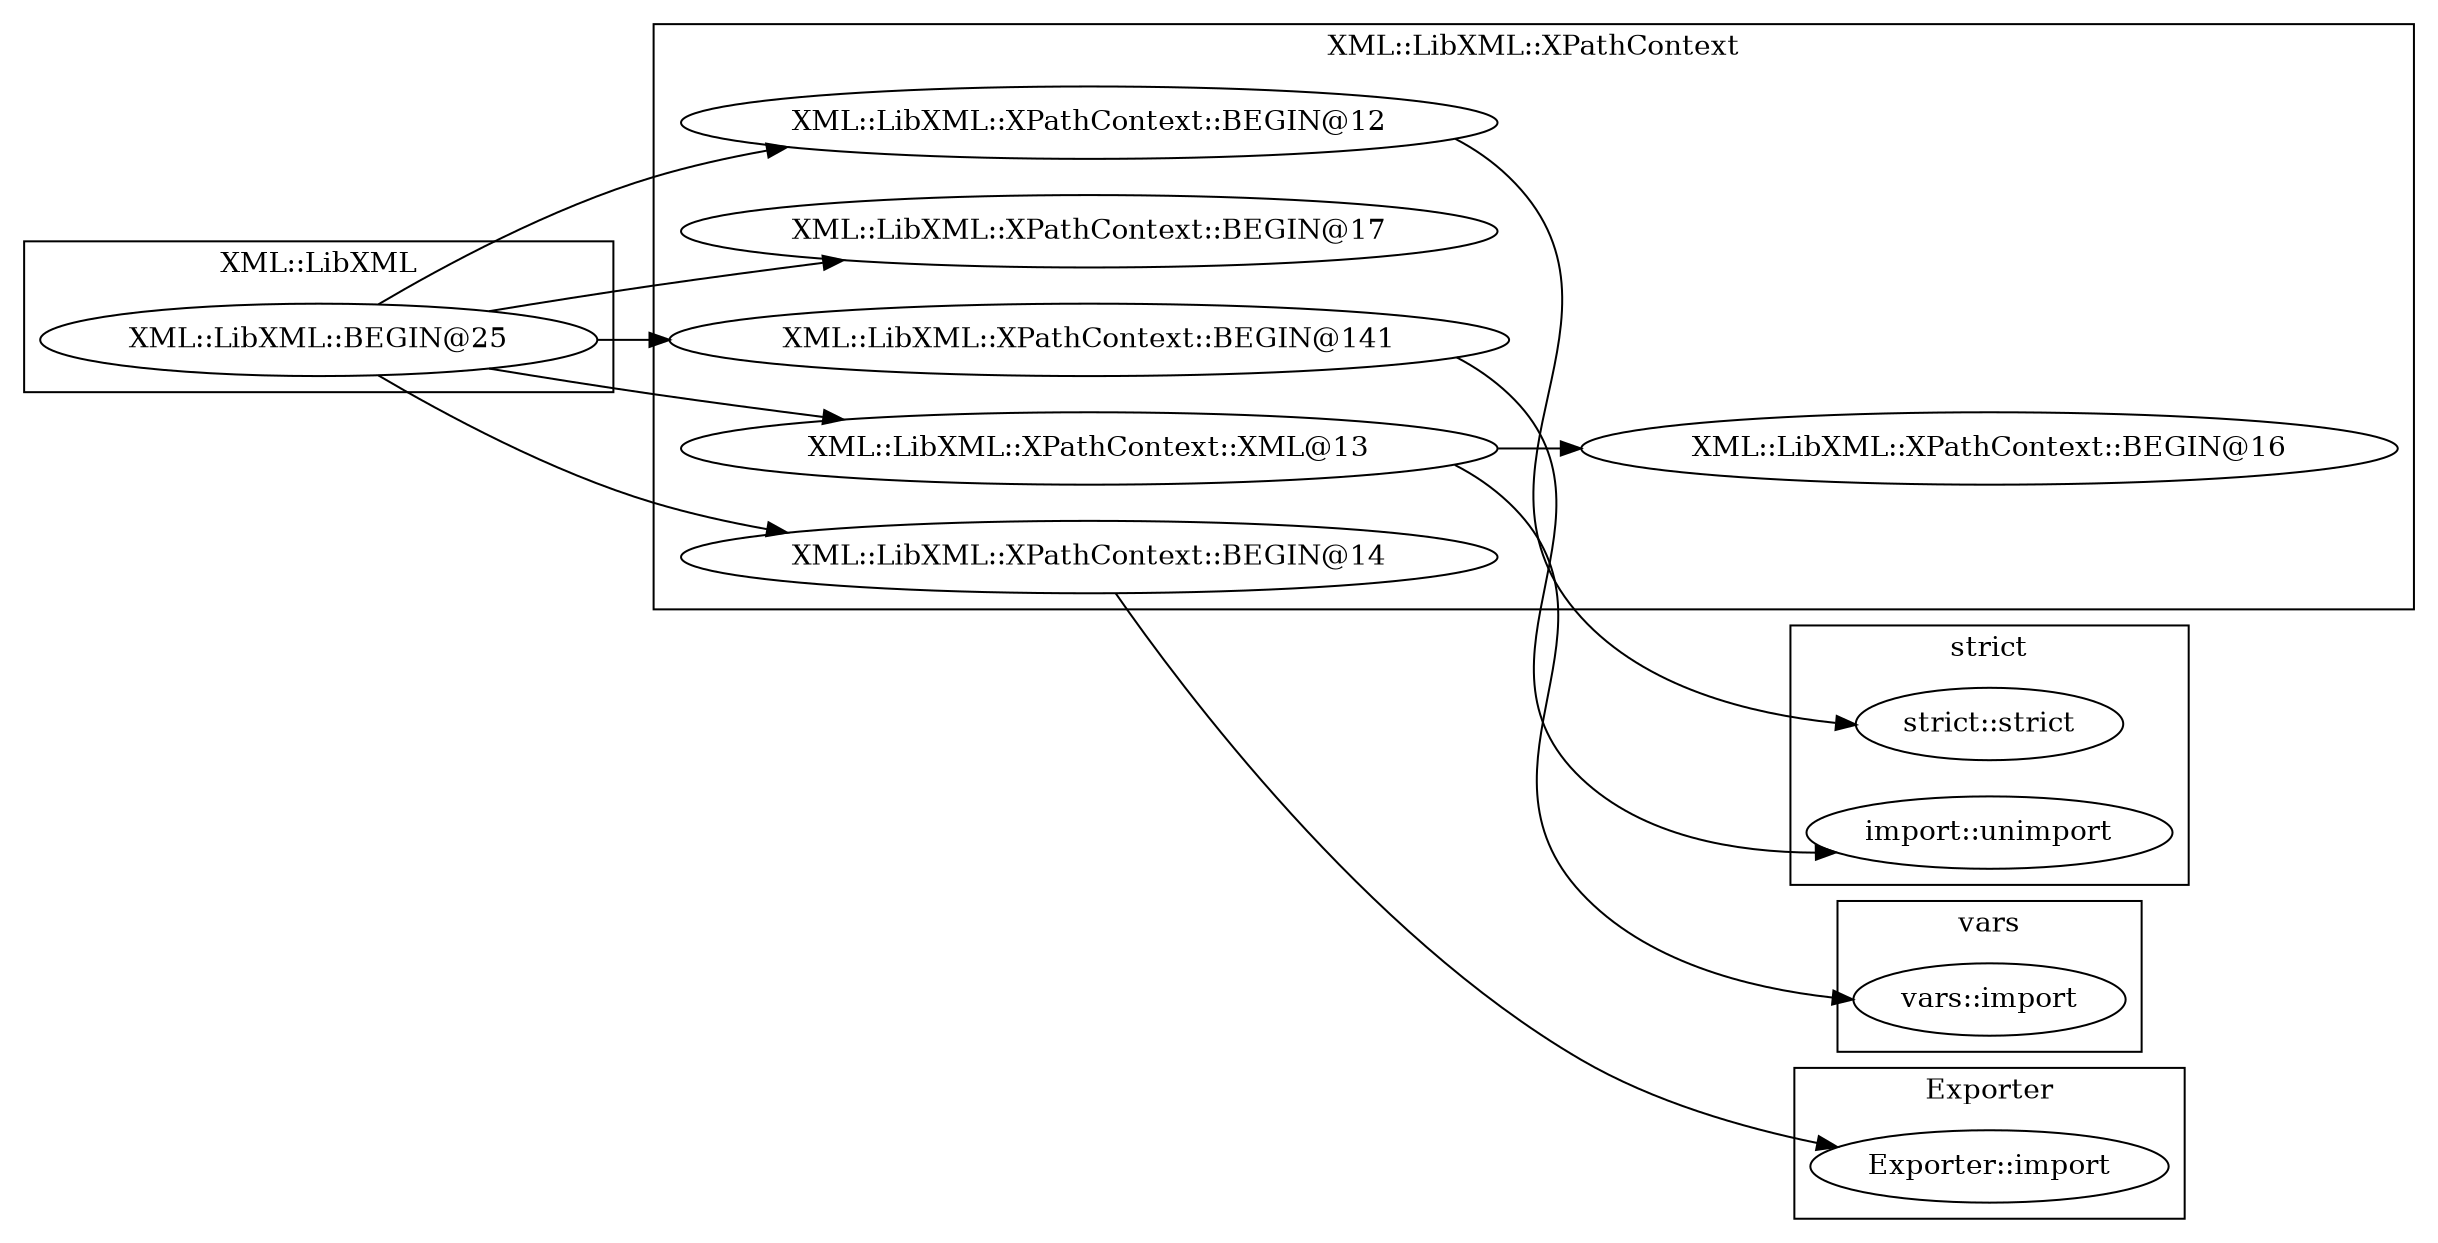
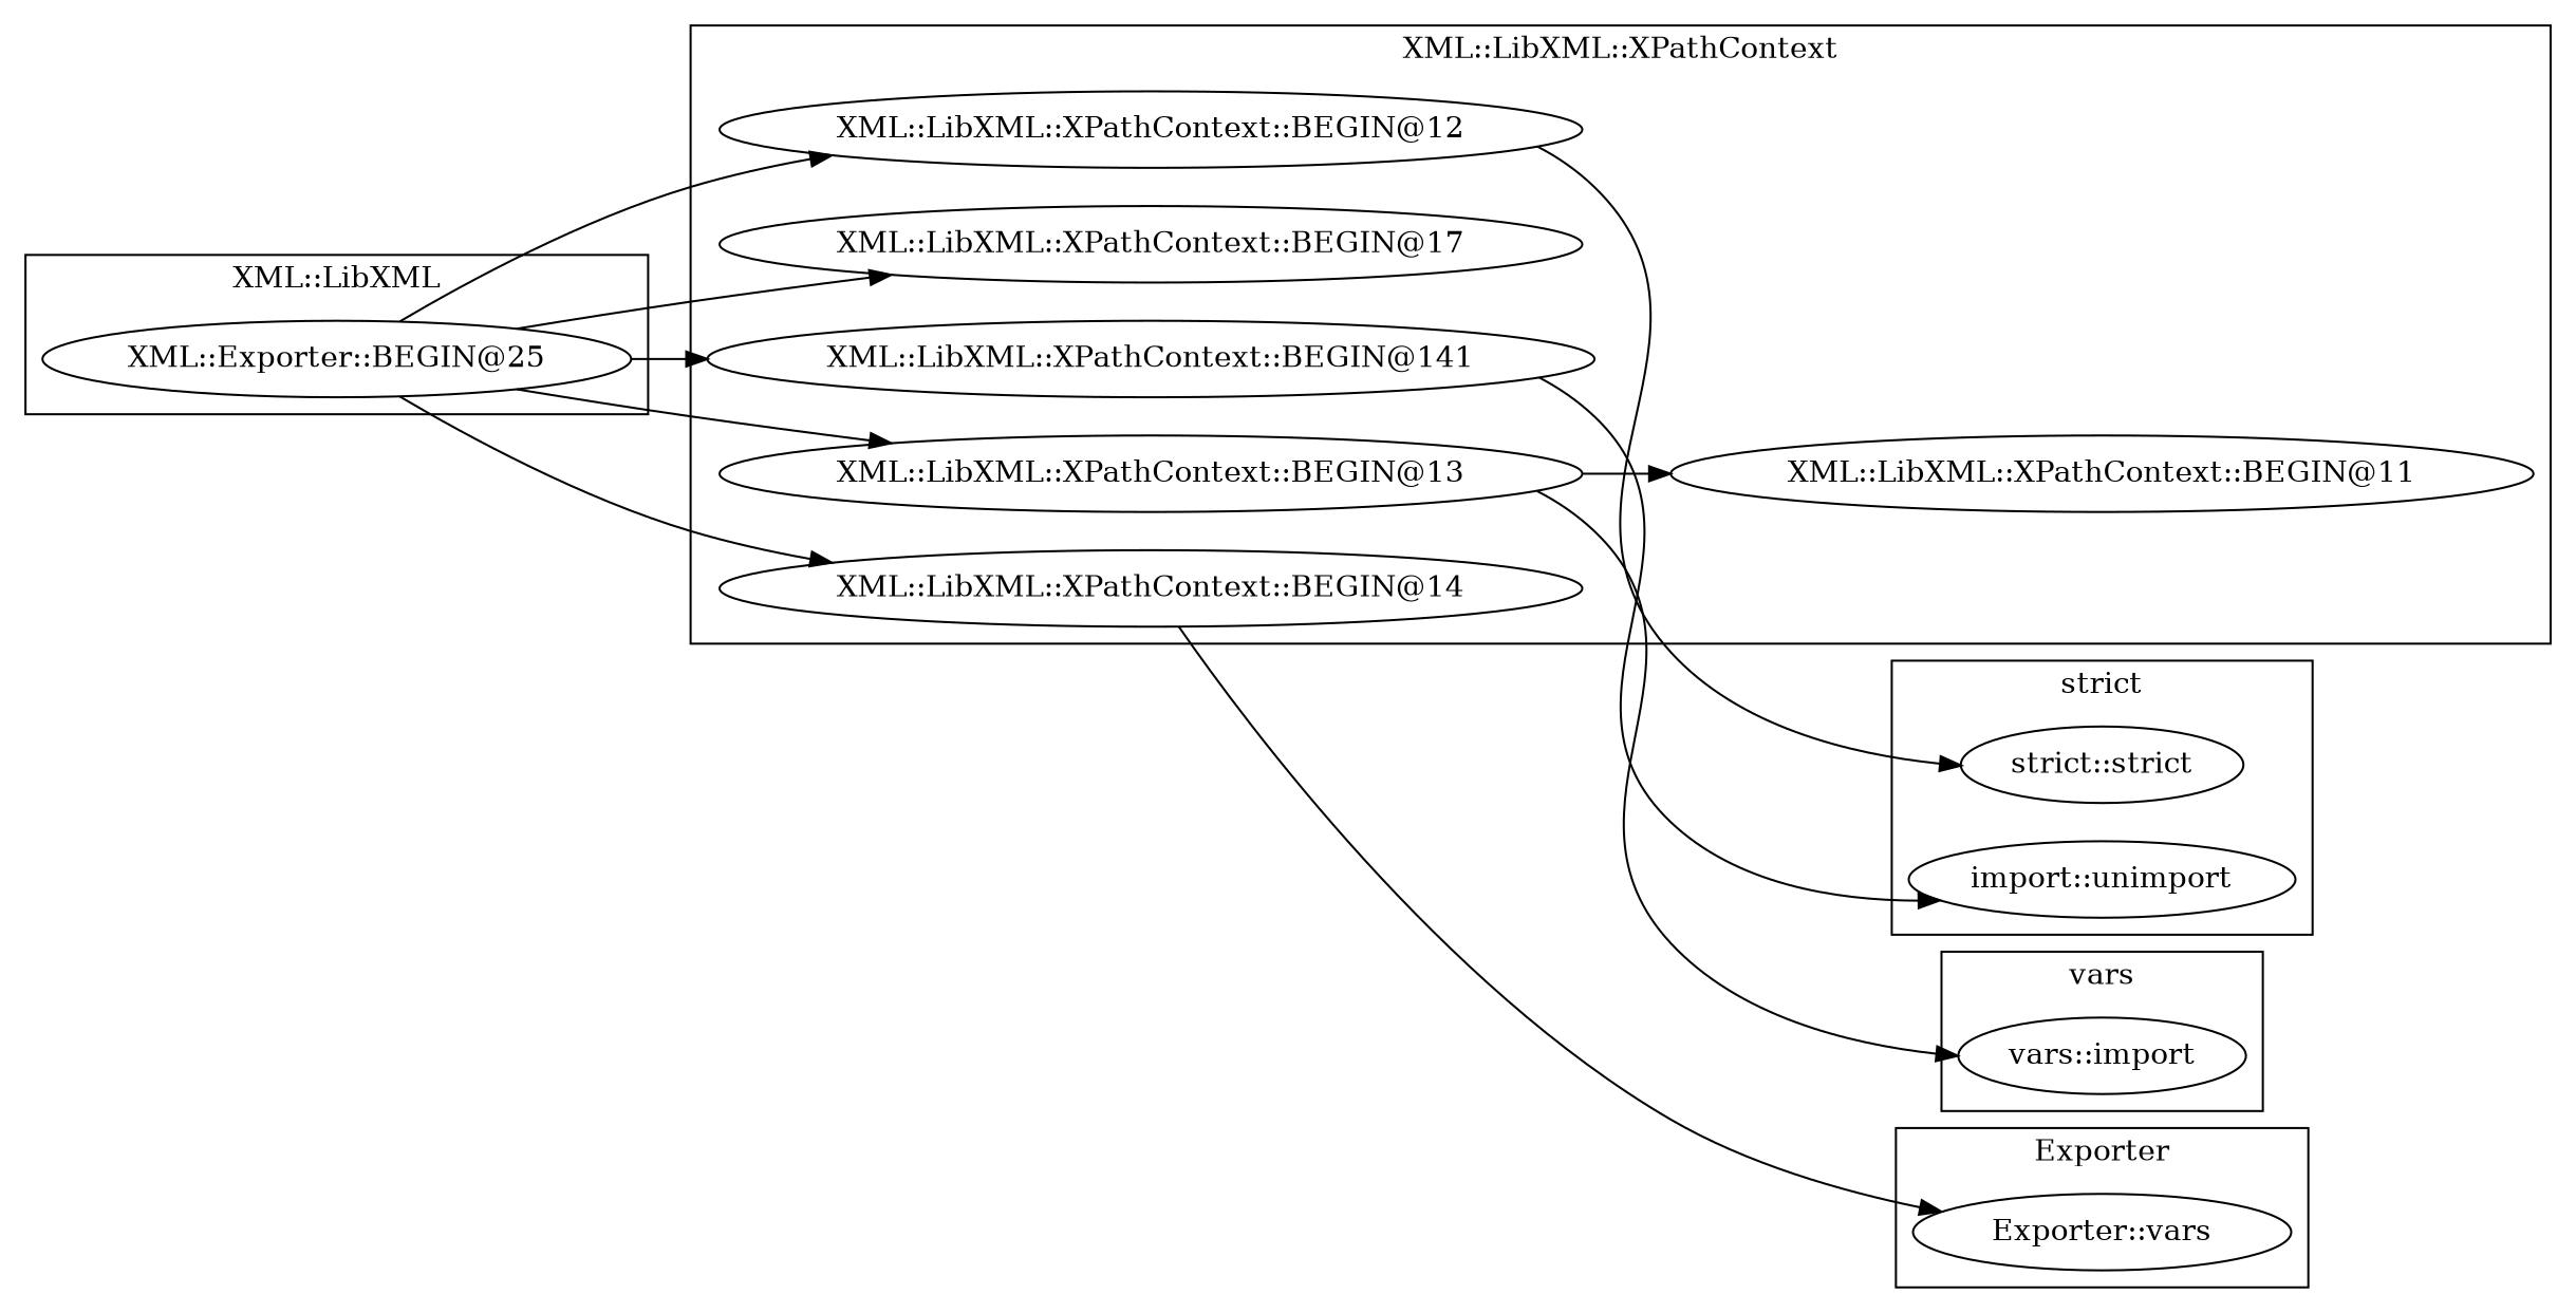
  digraph {
    rankdir=LR
    "XML::LibXML::XPathContext::BEGIN@141"
-   "XML::LibXML::XPathContext::BEGIN@16"
+   "XML::LibXML::XPathContext::BEGIN@16" [label="XML::LibXML::XPathContext::BEGIN@11"]
    "XML::LibXML::XPathContext::BEGIN@17"
-   "XML::LibXML::XPathContext::BEGIN@13" [label="XML::LibXML::XPathContext::XML@13"]
+   "XML::LibXML::XPathContext::BEGIN@13"
    n5 [label="XML::LibXML::XPathContext::BEGIN@14"]
    "XML::LibXML::XPathContext::BEGIN@12"
    "vars::import"
-   "XML::LibXML::BEGIN@25"
+   "XML::LibXML::BEGIN@25" [label="XML::Exporter::BEGIN@25"]
    n9 [label="strict::strict"]
    n10 [label="import::unimport"]
-   "Exporter::import"
+   "Exporter::import" [label="Exporter::vars"]
    subgraph cluster_1 {
      label="XML::LibXML::XPathContext"
      "XML::LibXML::XPathContext::BEGIN@141"
      "XML::LibXML::XPathContext::BEGIN@16"
      "XML::LibXML::XPathContext::BEGIN@17"
      "XML::LibXML::XPathContext::BEGIN@13"
      n5
      "XML::LibXML::XPathContext::BEGIN@12"
    }
    subgraph cluster_2 {
      label=vars
      "vars::import"
    }
    subgraph cluster_3 {
      label="XML::LibXML"
      "XML::LibXML::BEGIN@25"
    }
    subgraph cluster_4 {
      label="strict"
      n9
      n10
    }
    subgraph cluster_5 {
      label=Exporter
      "Exporter::import"
    }
    "XML::LibXML::XPathContext::BEGIN@141" -> n10
    "XML::LibXML::XPathContext::BEGIN@13" -> "XML::LibXML::XPathContext::BEGIN@16"
    "XML::LibXML::XPathContext::BEGIN@13" -> "vars::import"
    n5 -> "Exporter::import"
    "XML::LibXML::XPathContext::BEGIN@12" -> n9
    "XML::LibXML::BEGIN@25" -> "XML::LibXML::XPathContext::BEGIN@141"
    "XML::LibXML::BEGIN@25" -> "XML::LibXML::XPathContext::BEGIN@17"
    "XML::LibXML::BEGIN@25" -> "XML::LibXML::XPathContext::BEGIN@13"
    "XML::LibXML::BEGIN@25" -> n5
    "XML::LibXML::BEGIN@25" -> "XML::LibXML::XPathContext::BEGIN@12"
  }
